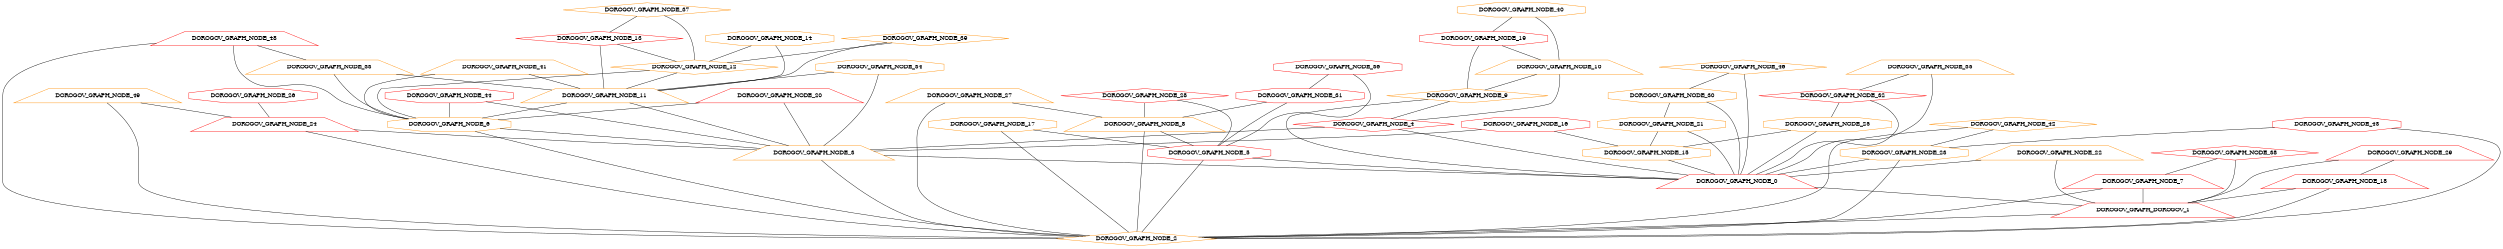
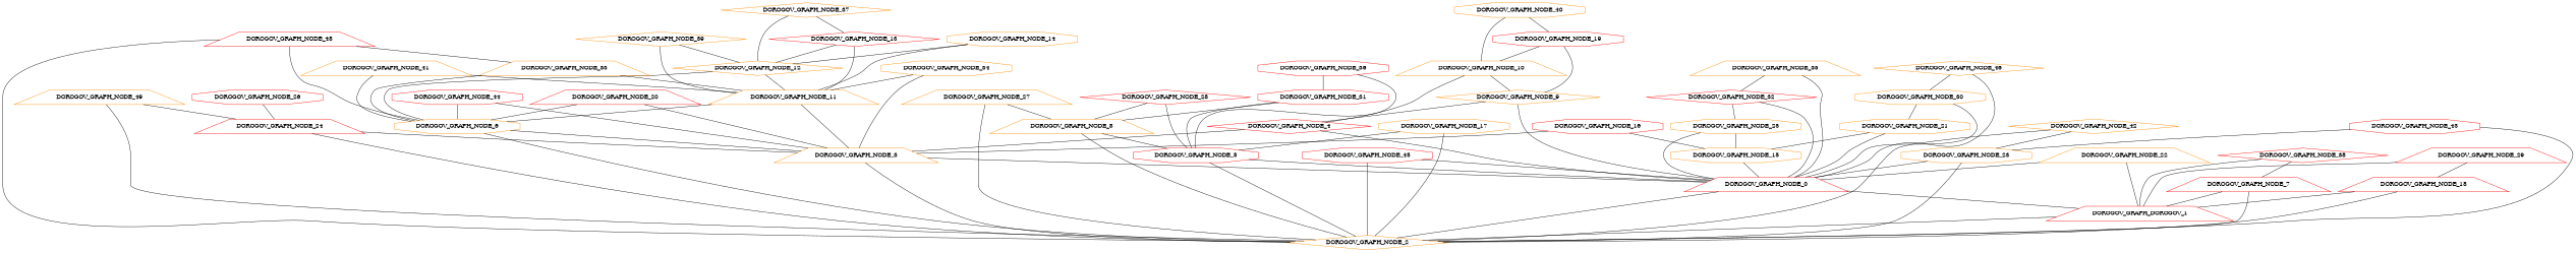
  graph {
    node [color=darkorange shape=octagon]
    DOROGOV_GRAPH_NODE_0 [color=red shape=trapezium]
    n2 [color=red label=DOROGOV_GRAPH_DOROGOV_1 shape=trapezium]
    DOROGOV_GRAPH_NODE_2 [shape=diamond]
    DOROGOV_GRAPH_NODE_3 [shape=trapezium]
    DOROGOV_GRAPH_NODE_4 [color=red shape=diamond]
    DOROGOV_GRAPH_NODE_5 [color=red]
    DOROGOV_GRAPH_NODE_6
    DOROGOV_GRAPH_NODE_7 [color=red shape=trapezium]
    DOROGOV_GRAPH_NODE_8 [shape=trapezium]
    DOROGOV_GRAPH_NODE_9 [shape=diamond]
    DOROGOV_GRAPH_NODE_10 [shape=trapezium]
    DOROGOV_GRAPH_NODE_11 [shape=trapezium]
    DOROGOV_GRAPH_NODE_12 [shape=diamond]
    DOROGOV_GRAPH_NODE_13 [color=red shape=diamond]
    DOROGOV_GRAPH_NODE_14
    DOROGOV_GRAPH_NODE_15
    DOROGOV_GRAPH_NODE_16 [color=red]
    DOROGOV_GRAPH_NODE_17
    DOROGOV_GRAPH_NODE_18 [color=red shape=trapezium]
    DOROGOV_GRAPH_NODE_19 [color=red]
    DOROGOV_GRAPH_NODE_20 [color=red shape=trapezium]
    DOROGOV_GRAPH_NODE_21
    DOROGOV_GRAPH_NODE_22 [shape=trapezium]
    DOROGOV_GRAPH_NODE_23
    DOROGOV_GRAPH_NODE_24 [color=red shape=trapezium]
    DOROGOV_GRAPH_NODE_25
    DOROGOV_GRAPH_NODE_26 [color=red]
    DOROGOV_GRAPH_NODE_27 [shape=trapezium]
    DOROGOV_GRAPH_NODE_28 [color=red shape=diamond]
    DOROGOV_GRAPH_NODE_29 [color=red shape=trapezium]
    DOROGOV_GRAPH_NODE_30
    DOROGOV_GRAPH_NODE_31 [color=red]
    DOROGOV_GRAPH_NODE_32 [color=red shape=diamond]
    DOROGOV_GRAPH_NODE_33 [shape=trapezium]
    DOROGOV_GRAPH_NODE_34
    DOROGOV_GRAPH_NODE_35 [shape=trapezium]
    DOROGOV_GRAPH_NODE_36 [color=red]
    DOROGOV_GRAPH_NODE_37 [shape=diamond]
    DOROGOV_GRAPH_NODE_38 [color=red shape=diamond]
    DOROGOV_GRAPH_NODE_39 [shape=diamond]
    DOROGOV_GRAPH_NODE_40
    DOROGOV_GRAPH_NODE_41 [shape=trapezium]
    DOROGOV_GRAPH_NODE_42 [shape=diamond]
    DOROGOV_GRAPH_NODE_43 [color=red]
    DOROGOV_GRAPH_NODE_44 [color=red]
+   DOROGOV_GRAPH_NODE_45 [color=red]
    DOROGOV_GRAPH_NODE_46 [shape=diamond]
    DOROGOV_GRAPH_NODE_48 [color=red shape=trapezium]
    DOROGOV_GRAPH_NODE_49 [shape=trapezium]
    DOROGOV_GRAPH_NODE_0 -- n2
    n2 -- DOROGOV_GRAPH_NODE_2
+   DOROGOV_GRAPH_NODE_2 -- DOROGOV_GRAPH_NODE_0
    DOROGOV_GRAPH_NODE_3 -- DOROGOV_GRAPH_NODE_0
    DOROGOV_GRAPH_NODE_3 -- DOROGOV_GRAPH_NODE_2
    DOROGOV_GRAPH_NODE_4 -- DOROGOV_GRAPH_NODE_0
    DOROGOV_GRAPH_NODE_4 -- DOROGOV_GRAPH_NODE_3
    DOROGOV_GRAPH_NODE_5 -- DOROGOV_GRAPH_NODE_0
    DOROGOV_GRAPH_NODE_5 -- DOROGOV_GRAPH_NODE_2
    DOROGOV_GRAPH_NODE_6 -- DOROGOV_GRAPH_NODE_2
    DOROGOV_GRAPH_NODE_6 -- DOROGOV_GRAPH_NODE_3
    DOROGOV_GRAPH_NODE_7 -- n2
    DOROGOV_GRAPH_NODE_7 -- DOROGOV_GRAPH_NODE_2
    DOROGOV_GRAPH_NODE_8 -- DOROGOV_GRAPH_NODE_2
    DOROGOV_GRAPH_NODE_8 -- DOROGOV_GRAPH_NODE_5
    DOROGOV_GRAPH_NODE_9 -- DOROGOV_GRAPH_NODE_0
    DOROGOV_GRAPH_NODE_9 -- DOROGOV_GRAPH_NODE_4
    DOROGOV_GRAPH_NODE_10 -- DOROGOV_GRAPH_NODE_4
    DOROGOV_GRAPH_NODE_10 -- DOROGOV_GRAPH_NODE_9
    DOROGOV_GRAPH_NODE_11 -- DOROGOV_GRAPH_NODE_3
    DOROGOV_GRAPH_NODE_11 -- DOROGOV_GRAPH_NODE_6
    DOROGOV_GRAPH_NODE_12 -- DOROGOV_GRAPH_NODE_6
    DOROGOV_GRAPH_NODE_12 -- DOROGOV_GRAPH_NODE_11
    DOROGOV_GRAPH_NODE_13 -- DOROGOV_GRAPH_NODE_11
    DOROGOV_GRAPH_NODE_13 -- DOROGOV_GRAPH_NODE_12
    DOROGOV_GRAPH_NODE_14 -- DOROGOV_GRAPH_NODE_11
    DOROGOV_GRAPH_NODE_14 -- DOROGOV_GRAPH_NODE_12
    DOROGOV_GRAPH_NODE_15 -- DOROGOV_GRAPH_NODE_0
    DOROGOV_GRAPH_NODE_16 -- DOROGOV_GRAPH_NODE_3
    DOROGOV_GRAPH_NODE_16 -- DOROGOV_GRAPH_NODE_15
    DOROGOV_GRAPH_NODE_17 -- DOROGOV_GRAPH_NODE_2
    DOROGOV_GRAPH_NODE_17 -- DOROGOV_GRAPH_NODE_5
    DOROGOV_GRAPH_NODE_18 -- n2
    DOROGOV_GRAPH_NODE_18 -- DOROGOV_GRAPH_NODE_2
    DOROGOV_GRAPH_NODE_19 -- DOROGOV_GRAPH_NODE_9
    DOROGOV_GRAPH_NODE_19 -- DOROGOV_GRAPH_NODE_10
    DOROGOV_GRAPH_NODE_20 -- DOROGOV_GRAPH_NODE_3
    DOROGOV_GRAPH_NODE_20 -- DOROGOV_GRAPH_NODE_6
    DOROGOV_GRAPH_NODE_21 -- DOROGOV_GRAPH_NODE_0
    DOROGOV_GRAPH_NODE_21 -- DOROGOV_GRAPH_NODE_15
    DOROGOV_GRAPH_NODE_22 -- DOROGOV_GRAPH_NODE_0
    DOROGOV_GRAPH_NODE_22 -- n2
    DOROGOV_GRAPH_NODE_23 -- DOROGOV_GRAPH_NODE_0
    DOROGOV_GRAPH_NODE_23 -- DOROGOV_GRAPH_NODE_2
    DOROGOV_GRAPH_NODE_24 -- DOROGOV_GRAPH_NODE_2
    DOROGOV_GRAPH_NODE_24 -- DOROGOV_GRAPH_NODE_3
    DOROGOV_GRAPH_NODE_25 -- DOROGOV_GRAPH_NODE_0
    DOROGOV_GRAPH_NODE_25 -- DOROGOV_GRAPH_NODE_15
    DOROGOV_GRAPH_NODE_26 -- DOROGOV_GRAPH_NODE_24
    DOROGOV_GRAPH_NODE_27 -- DOROGOV_GRAPH_NODE_2
    DOROGOV_GRAPH_NODE_27 -- DOROGOV_GRAPH_NODE_8
    DOROGOV_GRAPH_NODE_28 -- DOROGOV_GRAPH_NODE_5
    DOROGOV_GRAPH_NODE_28 -- DOROGOV_GRAPH_NODE_8
    DOROGOV_GRAPH_NODE_29 -- n2
    DOROGOV_GRAPH_NODE_29 -- DOROGOV_GRAPH_NODE_18
    DOROGOV_GRAPH_NODE_30 -- DOROGOV_GRAPH_NODE_0
    DOROGOV_GRAPH_NODE_30 -- DOROGOV_GRAPH_NODE_21
    DOROGOV_GRAPH_NODE_31 -- DOROGOV_GRAPH_NODE_5
    DOROGOV_GRAPH_NODE_31 -- DOROGOV_GRAPH_NODE_8
    DOROGOV_GRAPH_NODE_32 -- DOROGOV_GRAPH_NODE_0
    DOROGOV_GRAPH_NODE_32 -- DOROGOV_GRAPH_NODE_25
    DOROGOV_GRAPH_NODE_33 -- DOROGOV_GRAPH_NODE_6
    DOROGOV_GRAPH_NODE_33 -- DOROGOV_GRAPH_NODE_11
    DOROGOV_GRAPH_NODE_34 -- DOROGOV_GRAPH_NODE_3
    DOROGOV_GRAPH_NODE_34 -- DOROGOV_GRAPH_NODE_11
    DOROGOV_GRAPH_NODE_35 -- DOROGOV_GRAPH_NODE_0
    DOROGOV_GRAPH_NODE_35 -- DOROGOV_GRAPH_NODE_32
    DOROGOV_GRAPH_NODE_36 -- DOROGOV_GRAPH_NODE_5
    DOROGOV_GRAPH_NODE_36 -- DOROGOV_GRAPH_NODE_31
    DOROGOV_GRAPH_NODE_37 -- DOROGOV_GRAPH_NODE_12
    DOROGOV_GRAPH_NODE_37 -- DOROGOV_GRAPH_NODE_13
    DOROGOV_GRAPH_NODE_38 -- n2
    DOROGOV_GRAPH_NODE_38 -- DOROGOV_GRAPH_NODE_7
    DOROGOV_GRAPH_NODE_39 -- DOROGOV_GRAPH_NODE_11
    DOROGOV_GRAPH_NODE_39 -- DOROGOV_GRAPH_NODE_12
    DOROGOV_GRAPH_NODE_40 -- DOROGOV_GRAPH_NODE_10
    DOROGOV_GRAPH_NODE_40 -- DOROGOV_GRAPH_NODE_19
    DOROGOV_GRAPH_NODE_41 -- DOROGOV_GRAPH_NODE_6
    DOROGOV_GRAPH_NODE_41 -- DOROGOV_GRAPH_NODE_11
    DOROGOV_GRAPH_NODE_42 -- DOROGOV_GRAPH_NODE_2
    DOROGOV_GRAPH_NODE_42 -- DOROGOV_GRAPH_NODE_23
    DOROGOV_GRAPH_NODE_43 -- DOROGOV_GRAPH_NODE_2
    DOROGOV_GRAPH_NODE_43 -- DOROGOV_GRAPH_NODE_23
    DOROGOV_GRAPH_NODE_44 -- DOROGOV_GRAPH_NODE_3
    DOROGOV_GRAPH_NODE_44 -- DOROGOV_GRAPH_NODE_6
+   DOROGOV_GRAPH_NODE_45 -- DOROGOV_GRAPH_NODE_0
+   DOROGOV_GRAPH_NODE_45 -- DOROGOV_GRAPH_NODE_2
    DOROGOV_GRAPH_NODE_46 -- DOROGOV_GRAPH_NODE_0
    DOROGOV_GRAPH_NODE_46 -- DOROGOV_GRAPH_NODE_30
    DOROGOV_GRAPH_NODE_48 -- DOROGOV_GRAPH_NODE_2
    DOROGOV_GRAPH_NODE_48 -- DOROGOV_GRAPH_NODE_6
    DOROGOV_GRAPH_NODE_48 -- DOROGOV_GRAPH_NODE_33
    DOROGOV_GRAPH_NODE_49 -- DOROGOV_GRAPH_NODE_2
    DOROGOV_GRAPH_NODE_49 -- DOROGOV_GRAPH_NODE_24
  }
